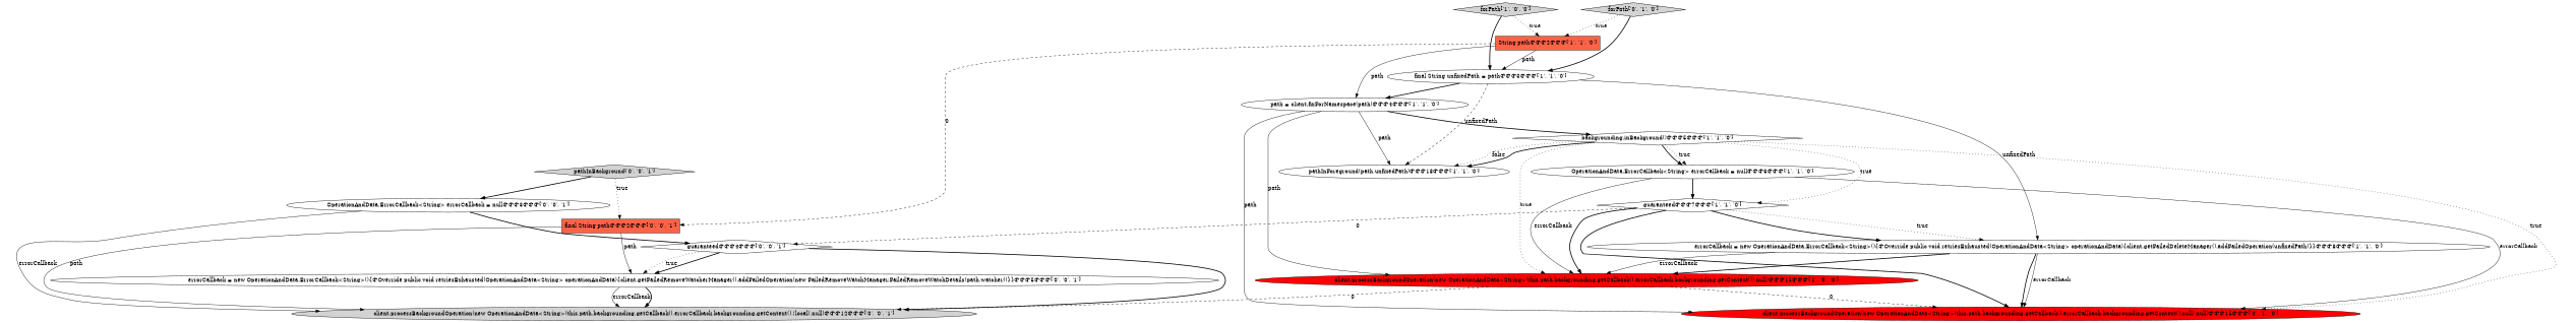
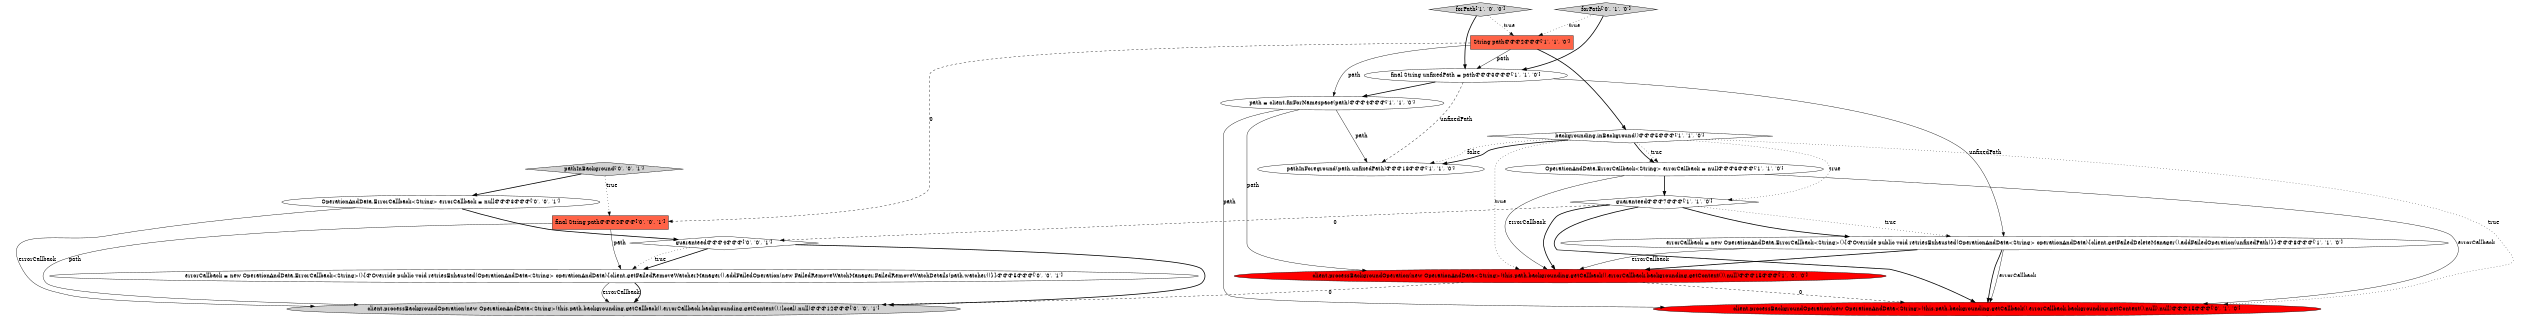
  digraph {
    node [fillcolor=white shape=ellipse style=filled]
    edge [style=bold]
    n1 [label="guaranteed@@@7@@@['1', '1', '0']" shape=diamond]
    n2 [label="guaranteed@@@4@@@['0', '0', '1']" shape=diamond]
    n3 [fillcolor=red label="client.processBackgroundOperation(new OperationAndData<String>(this,path,backgrounding.getCallback(),errorCallback,backgrounding.getContext()),null)@@@15@@@['1', '0', '0']"]
    n4 [label="errorCallback = new OperationAndData.ErrorCallback<String>(){@Override public void retriesExhausted(OperationAndData<String> operationAndData){client.getFailedDeleteManager().addFailedOperation(unfixedPath)}}@@@8@@@['1', '1', '0']"]
    n5 [fillcolor=red label="client.processBackgroundOperation(new OperationAndData<String>(this,path,backgrounding.getCallback(),errorCallback,backgrounding.getContext(),null),null)@@@15@@@['0', '1', '0']"]
    n6 [label="errorCallback = new OperationAndData.ErrorCallback<String>(){@Override public void retriesExhausted(OperationAndData<String> operationAndData){client.getFailedRemoveWatcherManager().addFailedOperation(new FailedRemoveWatchManager.FailedRemoveWatchDetails(path,watcher))}}@@@5@@@['0', '0', '1']"]
    n7 [fillcolor=lightgray label="client.processBackgroundOperation(new OperationAndData<String>(this,path,backgrounding.getCallback(),errorCallback,backgrounding.getContext(),!local),null)@@@12@@@['0', '0', '1']"]
    n8 [fillcolor=tomato label="String path@@@2@@@['1', '1', '0']" shape=box]
    n9 [label="final String unfixedPath = path@@@3@@@['1', '1', '0']"]
    n10 [label="path = client.fixForNamespace(path)@@@4@@@['1', '1', '0']"]
    n11 [fillcolor=tomato label="final String path@@@2@@@['0', '0', '1']" shape=box]
    n12 [label="pathInForeground(path,unfixedPath)@@@18@@@['1', '1', '0']"]
    n13 [label="backgrounding.inBackground()@@@5@@@['1', '1', '0']" shape=diamond]
    n14 [label="OperationAndData.ErrorCallback<String> errorCallback = null@@@6@@@['1', '1', '0']"]
    n15 [label="OperationAndData.ErrorCallback<String> errorCallback = null@@@3@@@['0', '0', '1']"]
    n16 [fillcolor=lightgray label="forPath['1', '0', '0']" shape=diamond]
    n17 [fillcolor=lightgray label="forPath['0', '1', '0']" shape=diamond]
    n18 [fillcolor=lightgray label="pathInBackground['0', '0', '1']" shape=diamond]
    n1 -> n2 [label=0 style=dashed]
    n1 -> n3
    n1 -> n4 [label=true style=dotted]
    n1 -> n4
    n1 -> n5
    n2 -> n6
    n2 -> n6 [label=true style=dotted]
    n2 -> n7
    n3 -> n5 [label=0 style=dashed]
    n3 -> n7 [label=0 style=dashed]
    n4 -> n3 [label=errorCallback style=solid]
    n4 -> n3
    n4 -> n5 [label=errorCallback style=solid]
    n4 -> n5
    n6 -> n7 [label=errorCallback style=solid]
    n6 -> n7
    n8 -> n9 [label=path style=solid]
    n8 -> n10 [label=path style=solid]
    n8 -> n11 [label=0 style=dashed]
    n9 -> n4 [label=unfixedPath style=solid]
    n9 -> n10
    n9 -> n12 [label=unfixedPath style=dashed]
    n10 -> n3 [label=path style=solid]
    n10 -> n5 [label=path style=solid]
    n10 -> n12 [label=path style=solid]
-   n10 -> n13
+   n8 -> n13
    n11 -> n6 [label=path style=solid]
    n11 -> n7 [label=path style=solid]
    n13 -> n1 [label=true style=dotted]
    n13 -> n3 [label=true style=dotted]
    n13 -> n5 [label=true style=dotted]
    n13 -> n12 [label=false style=dotted]
    n13 -> n12
    n13 -> n14
    n13 -> n14 [label=true style=dotted]
    n14 -> n1
    n14 -> n3 [label=errorCallback style=solid]
    n14 -> n5 [label=errorCallback style=solid]
    n15 -> n2
    n15 -> n7 [label=errorCallback style=solid]
    n16 -> n8 [label=true style=dotted]
    n16 -> n9
    n17 -> n8 [label=true style=dotted]
    n17 -> n9
    n18 -> n11 [label=true style=dotted]
    n18 -> n15
  }
